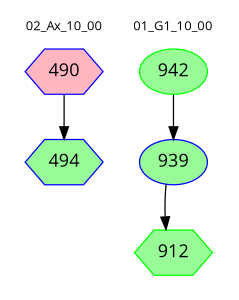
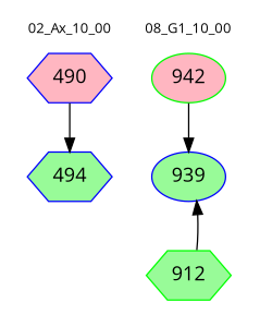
  digraph {
    fontname="Open Sans"
    node [color=blue fillcolor=palegreen fontname="Open Sans" shape=hexagon style=filled]
    edge [color=black fontname="Open Sans"]
    n1 [fillcolor=lightpink label=490]
    n2 [label=494]
-   n3 [color=green label=942 shape=ellipse]
+   n3 [color=green fillcolor=lightpink label=942 shape=ellipse]
    n4 [label=939 shape=ellipse]
    n5 [color=green label=912]
    subgraph cluster_1 {
      color=white
      fontsize=10
      label="02_Ax_10_00"
      n1
      n2
    }
    subgraph cluster_2 {
      color=white
      fontsize=10
-     label="01_G1_10_00"
+     label="08_G1_10_00"
      n3
      n4
      n5
    }
    n1 -> n2
    n3 -> n4
-   n4 -> n5
+   n5 -> n4
  }
